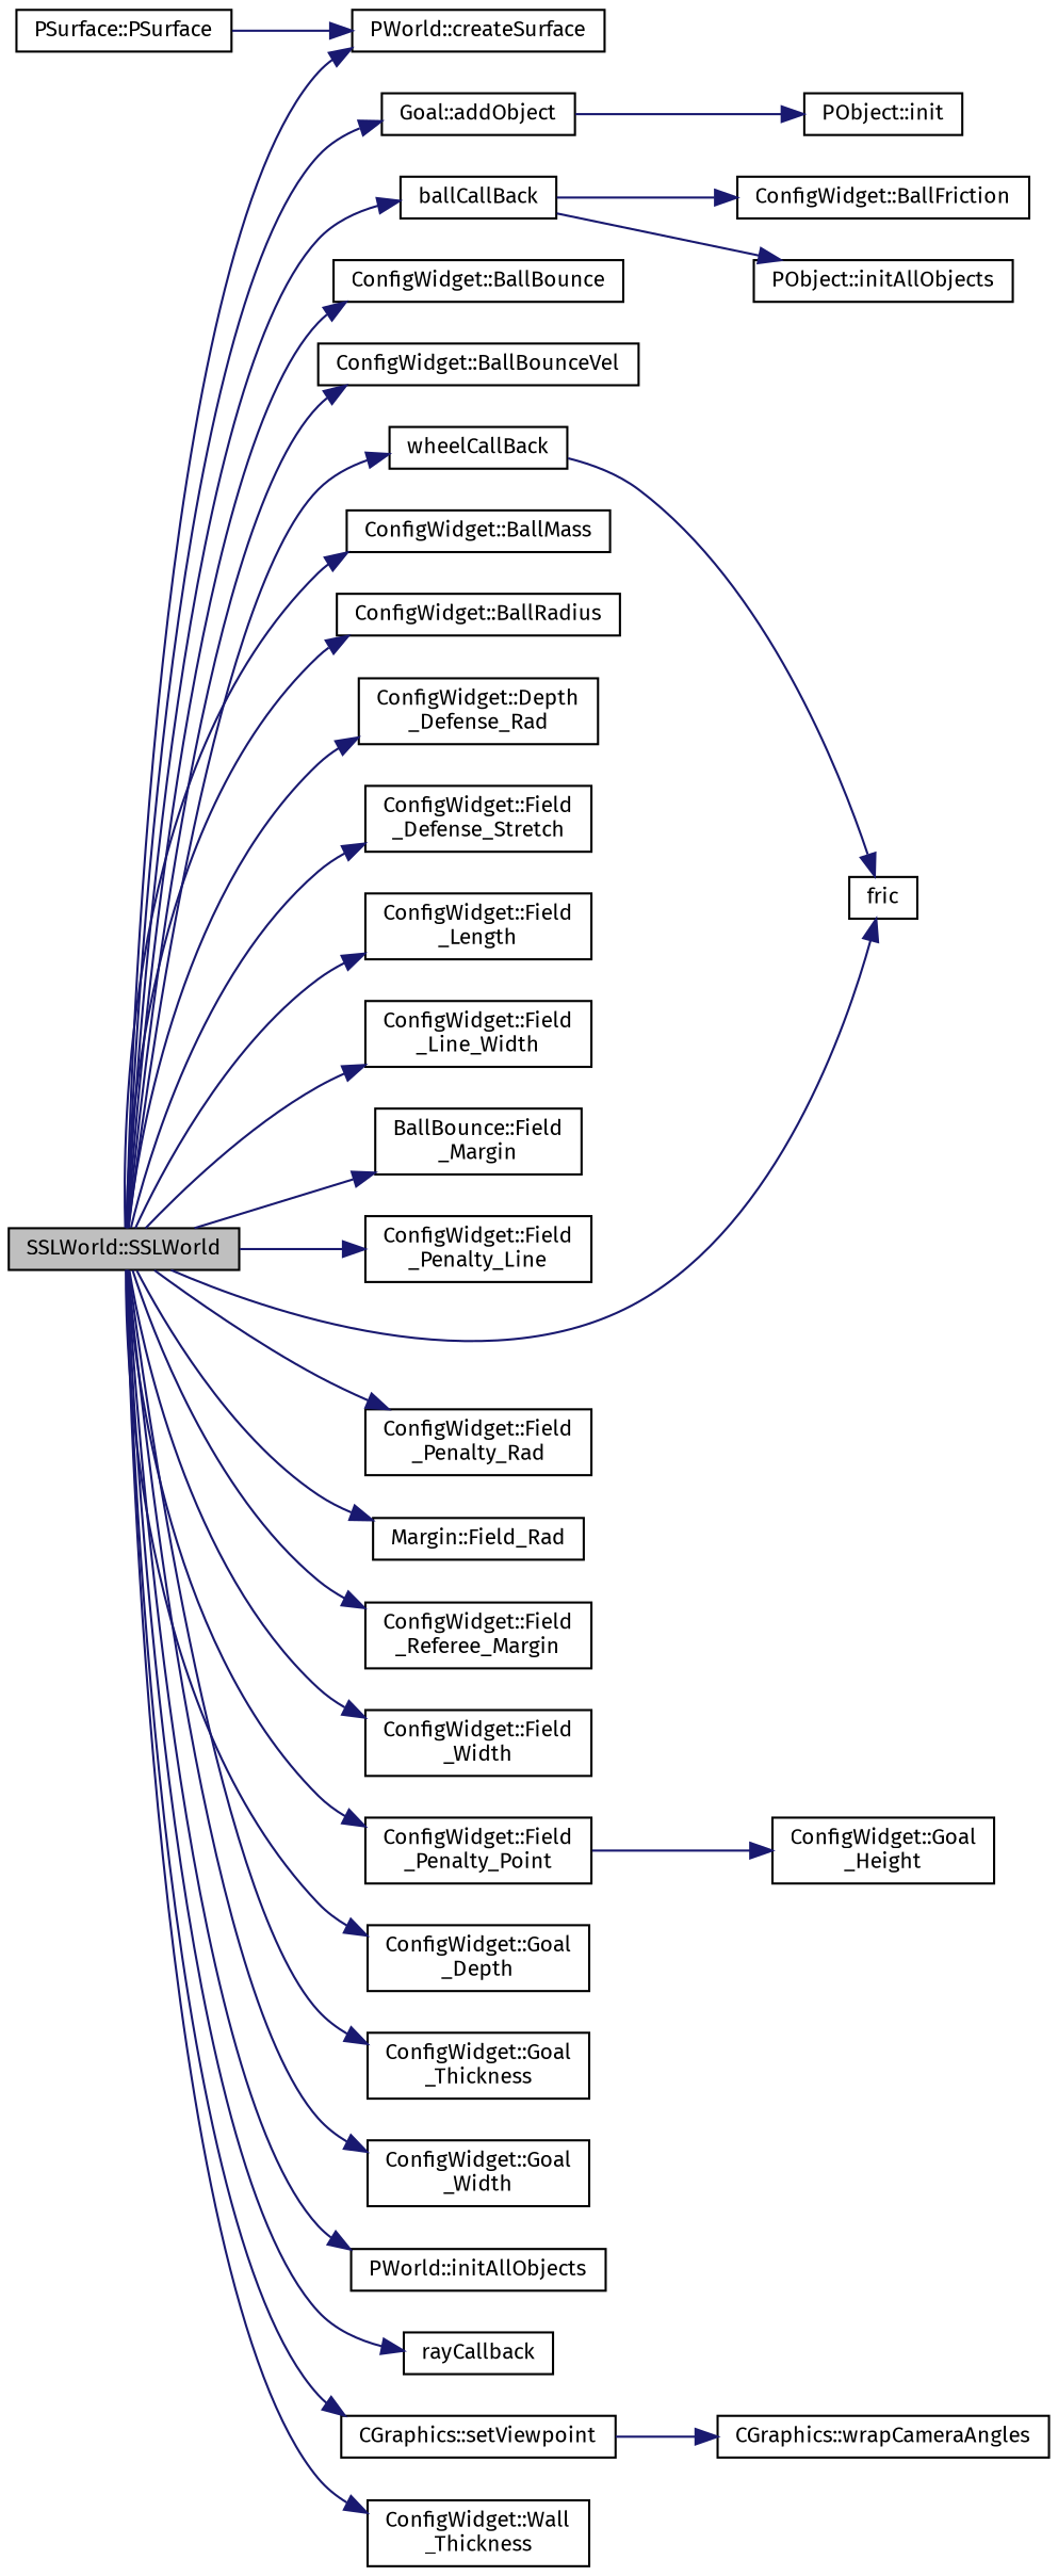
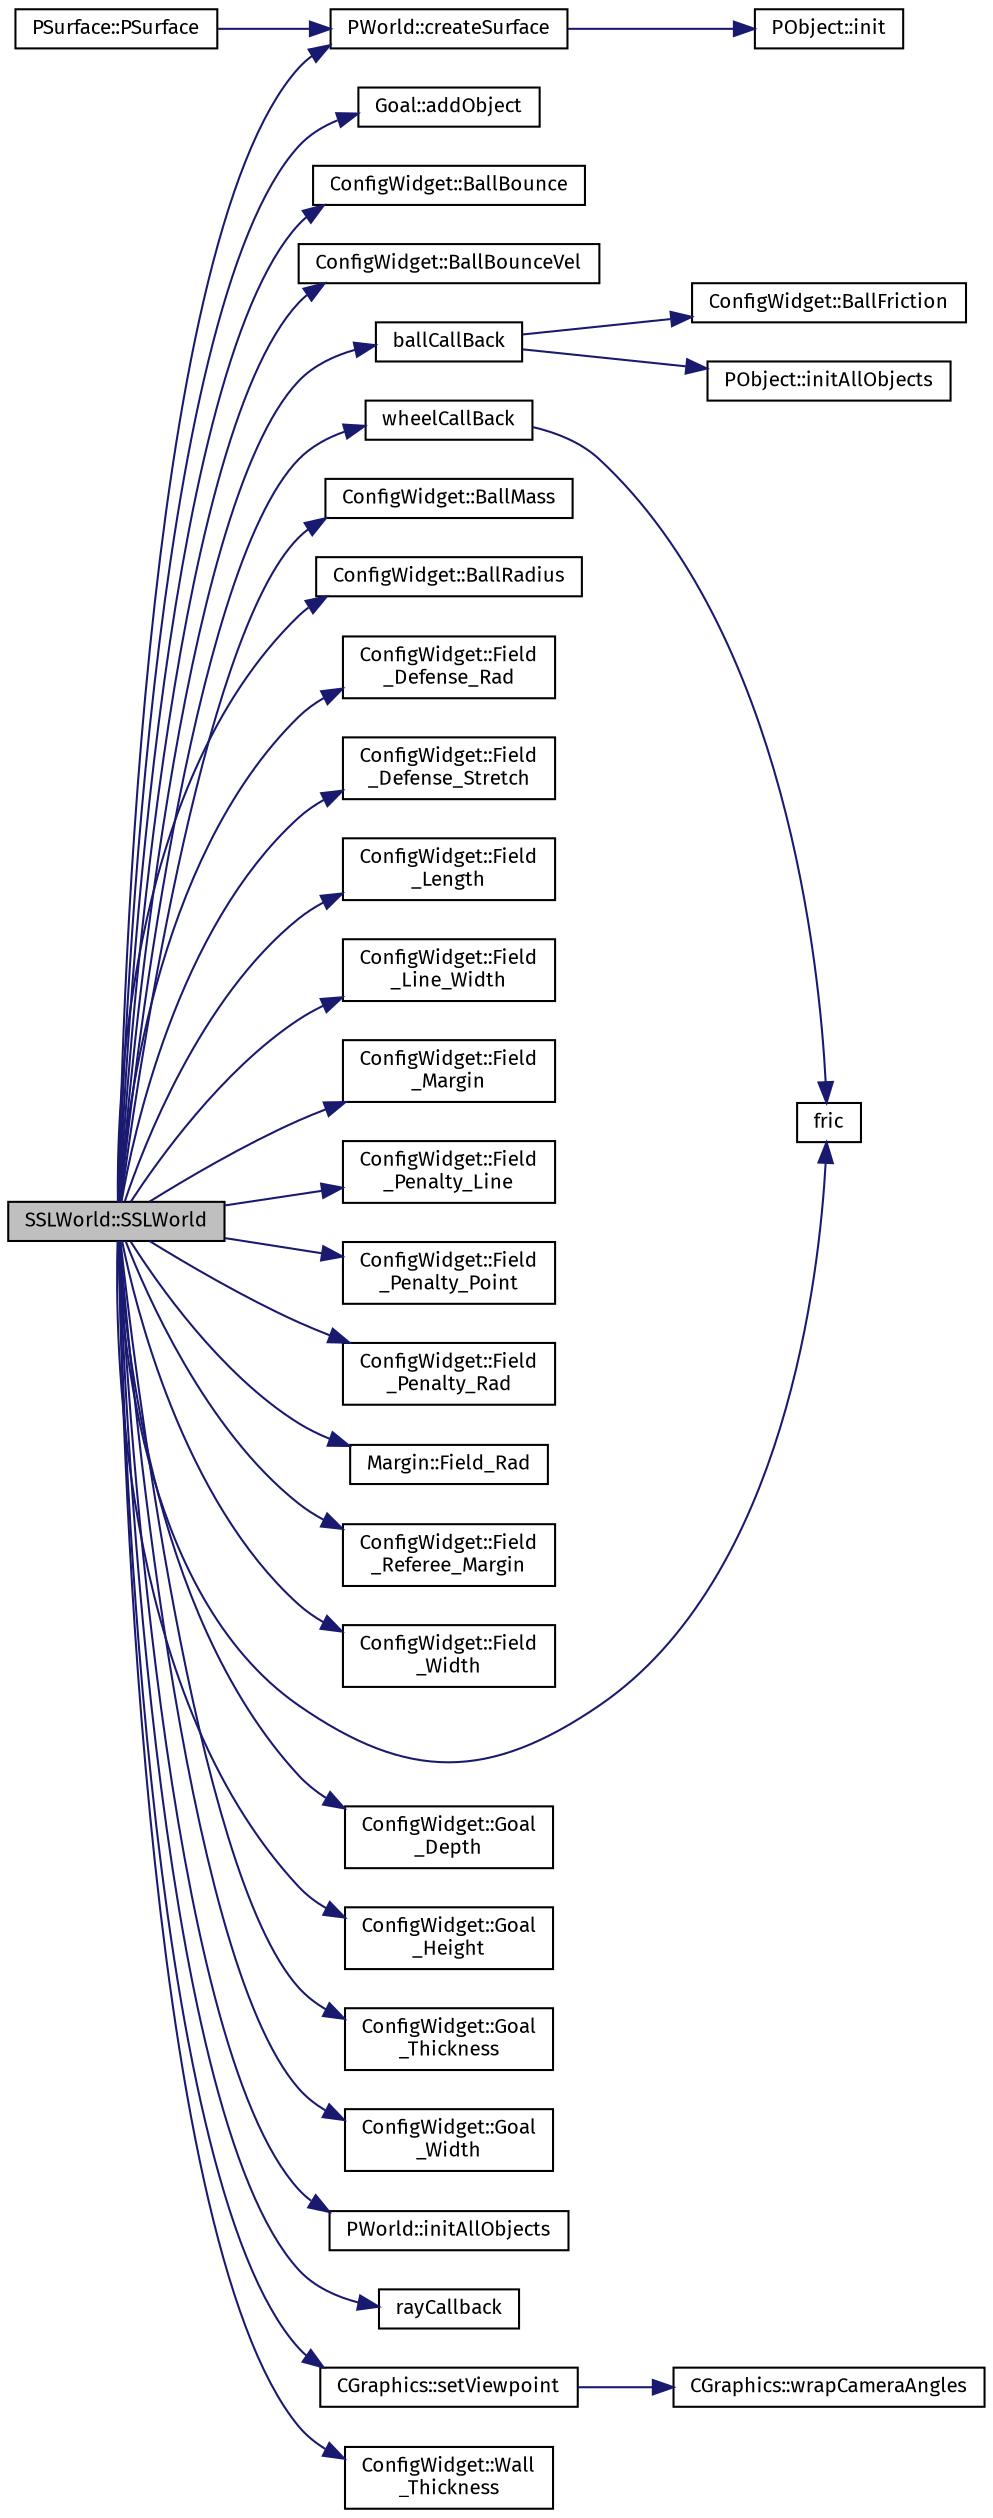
  digraph {
    fontname="Fira Sans"
    rankdir=LR
    node [color=black fillcolor=white fontname="Fira Sans" fontsize=10 shape=record style=filled]
    edge [color=midnightblue fontname="Fira Sans" fontsize=10 labelfontname=Helvetica labelfontsize=10 style=solid]
    n1 [fillcolor=grey75 fontcolor=black height=0.2 label="SSLWorld::SSLWorld" width=0.4]
    n2 [height=0.2 label="Goal::addObject" width=0.4]
    n3 [height=0.2 label="ConfigWidget::BallBounce" width=0.4]
    n4 [height=0.2 label="ConfigWidget::BallBounceVel" width=0.4]
    n5 [height=0.2 label=ballCallBack width=0.4]
    n6 [height=0.2 label="ConfigWidget::BallMass" width=0.4]
    n7 [height=0.2 label="ConfigWidget::BallRadius" width=0.4]
    n8 [height=0.2 label="PWorld::createSurface" width=0.4]
-   n9 [height=0.2 label="ConfigWidget::Depth\l_Defense_Rad" width=0.4]
+   n9 [height=0.2 label="ConfigWidget::Field\l_Defense_Rad" width=0.4]
    n10 [height=0.2 label="ConfigWidget::Field\l_Defense_Stretch" width=0.4]
    n11 [height=0.2 label="ConfigWidget::Field\l_Length" width=0.4]
    n12 [height=0.2 label="ConfigWidget::Field\l_Line_Width" width=0.4]
-   n13 [height=0.2 label="BallBounce::Field\l_Margin" width=0.4]
+   n13 [height=0.2 label="ConfigWidget::Field\l_Margin" width=0.4]
    n14 [height=0.2 label="ConfigWidget::Field\l_Penalty_Line" width=0.4]
    n15 [height=0.2 label="ConfigWidget::Field\l_Penalty_Point" width=0.4]
    n16 [height=0.2 label="ConfigWidget::Field\l_Penalty_Rad" width=0.4]
    n17 [height=0.2 label="Margin::Field_Rad" width=0.4]
    n18 [height=0.2 label="ConfigWidget::Field\l_Referee_Margin" width=0.4]
    n19 [height=0.2 label="ConfigWidget::Field\l_Width" width=0.4]
    n20 [height=0.2 label=fric width=0.4]
    n21 [height=0.2 label="ConfigWidget::Goal\l_Depth" width=0.4]
    n22 [height=0.2 label="ConfigWidget::Goal\l_Height" width=0.4]
    n23 [height=0.2 label="ConfigWidget::Goal\l_Thickness" width=0.4]
    n24 [height=0.2 label="ConfigWidget::Goal\l_Width" width=0.4]
    n25 [height=0.2 label="PWorld::initAllObjects" width=0.4]
    n26 [height=0.2 label=rayCallback width=0.4]
    n27 [height=0.2 label="CGraphics::setViewpoint" width=0.4]
    n28 [height=0.2 label="ConfigWidget::Wall\l_Thickness" width=0.4]
    n29 [height=0.2 label=wheelCallBack width=0.4]
    n30 [height=0.2 label="PObject::init" width=0.4]
    n31 [height=0.2 label="ConfigWidget::BallFriction" width=0.4]
    n32 [height=0.2 label="PObject::initAllObjects" width=0.4]
    n33 [height=0.2 label="CGraphics::wrapCameraAngles" width=0.4]
    n34 [height=0.2 label="PSurface::PSurface" width=0.4]
    n1 -> n2
    n1 -> n3
    n1 -> n4
    n1 -> n5
    n1 -> n6
    n1 -> n7
    n1 -> n8
    n1 -> n9
    n1 -> n10
    n1 -> n11
    n1 -> n12
    n1 -> n13
    n1 -> n14
    n1 -> n15
    n1 -> n16
    n1 -> n17
    n1 -> n18
    n1 -> n19
    n1 -> n20
    n1 -> n21
-   n15 -> n22
+   n1 -> n22
    n1 -> n23
    n1 -> n24
    n1 -> n25
    n1 -> n26
    n1 -> n27
    n1 -> n28
    n1 -> n29
-   n2 -> n30
+   n8 -> n30
    n5 -> n31
    n5 -> n32
    n27 -> n33
    n29 -> n20
    n34 -> n8
  }
